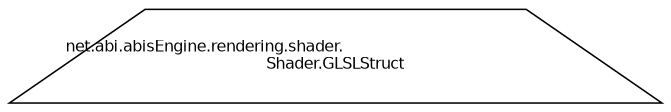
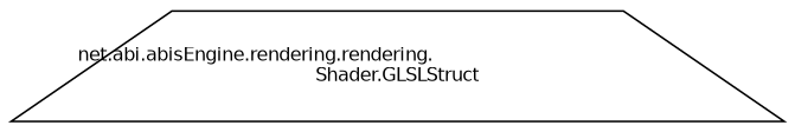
  digraph {
    rankdir=LR
-   n1 [color=black fillcolor=white fontname=Helvetica fontsize=10 height=0.2 label="net.abi.abisEngine.rendering.shader.\lShader.GLSLStruct" shape=trapezium style=filled width=0.4]
+   n1 [color=black fillcolor=white fontname=Helvetica fontsize=10 height=0.2 label="net.abi.abisEngine.rendering.rendering.\lShader.GLSLStruct" shape=trapezium style=filled width=0.4]
  }
